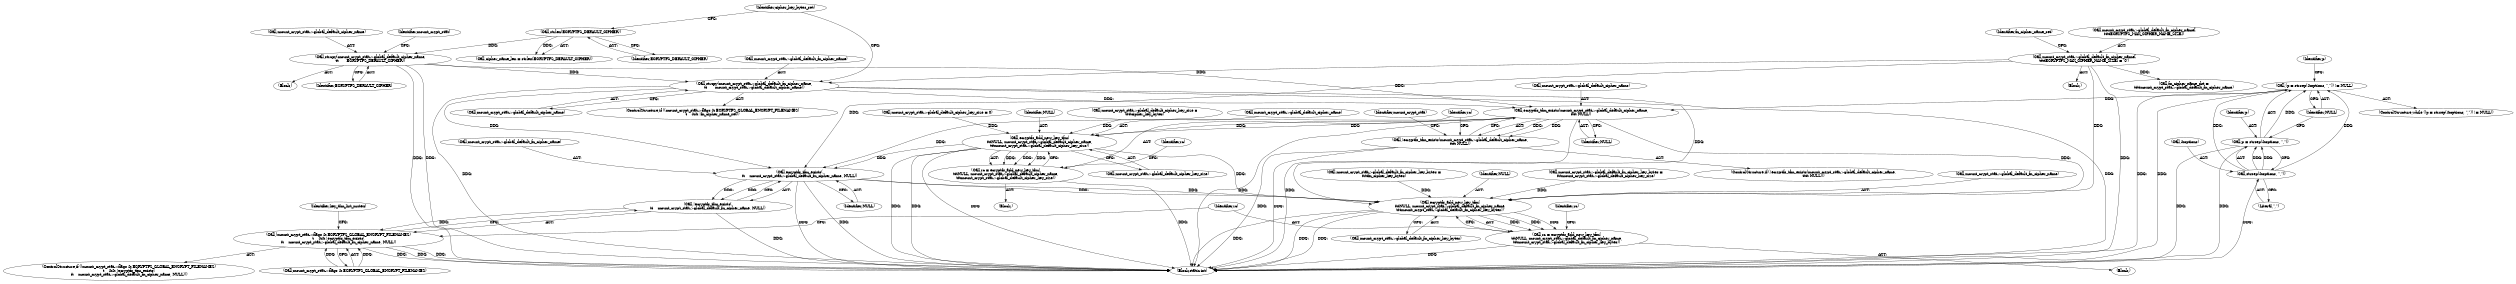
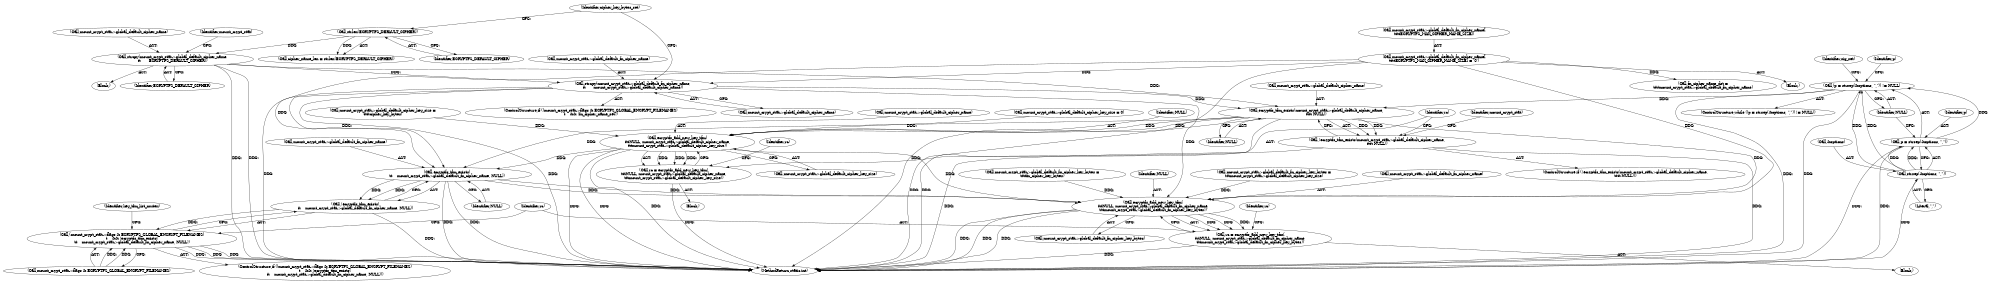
  digraph {
    n1 [label="(Call,ecryptfs_tfm_exists(mount_crypt_stat->global_default_cipher_name,\n\t\t\t\t NULL))"]
    n2 [label="(Call,!ecryptfs_tfm_exists(mount_crypt_stat->global_default_cipher_name,\n\t\t\t\t NULL))"]
    n3 [label="(Call,ecryptfs_add_new_key_tfm(\n\t\t\tNULL, mount_crypt_stat->global_default_cipher_name,\n\t\t\tmount_crypt_stat->global_default_cipher_key_size))"]
    n4 [label="(Call,ecryptfs_tfm_exists(\n\t\t    mount_crypt_stat->global_default_fn_cipher_name, NULL))"]
    n5 [label="(Call,ecryptfs_add_new_key_tfm(\n\t\t\tNULL, mount_crypt_stat->global_default_fn_cipher_name,\n\t\t\tmount_crypt_stat->global_default_fn_cipher_key_bytes))"]
-   n6 [label="(Block,static int)"]
+   n6 [label="(MethodReturn,static int)"]
    n7 [label="(Identifier,NULL)"]
    n8 [label="(ControlStructure,if (!ecryptfs_tfm_exists(mount_crypt_stat->global_default_cipher_name,\n\t\t\t\t NULL)))"]
    n9 [label="(Call,rc = ecryptfs_add_new_key_tfm(\n\t\t\tNULL, mount_crypt_stat->global_default_cipher_name,\n\t\t\tmount_crypt_stat->global_default_cipher_key_size))"]
    n10 [label="(Call,mount_crypt_stat->global_default_cipher_key_size)"]
    n11 [label="(Call,!ecryptfs_tfm_exists(\n\t\t    mount_crypt_stat->global_default_fn_cipher_name, NULL))"]
    n12 [label="(Identifier,NULL)"]
    n13 [label="(Call,rc = ecryptfs_add_new_key_tfm(\n\t\t\tNULL, mount_crypt_stat->global_default_fn_cipher_name,\n\t\t\tmount_crypt_stat->global_default_fn_cipher_key_bytes))"]
    n14 [label="(Call,mount_crypt_stat->global_default_fn_cipher_key_bytes)"]
    n15 [label="(Call,strcpy(mount_crypt_stat->global_default_cipher_name,\n\t\t       ECRYPTFS_DEFAULT_CIPHER))"]
    n16 [label="(Call,strcpy(mount_crypt_stat->global_default_fn_cipher_name,\n\t\t       mount_crypt_stat->global_default_cipher_name))"]
    n17 [label="(Identifier,ECRYPTFS_DEFAULT_CIPHER)"]
    n18 [label="(Block,)"]
    n19 [label="(ControlStructure,if ((mount_crypt_stat->flags & ECRYPTFS_GLOBAL_ENCRYPT_FILENAMES)\n\t    && !fn_cipher_name_set))"]
    n20 [label="(Call,mount_crypt_stat->global_default_cipher_name)"]
    n21 [label="(Call,strlen(ECRYPTFS_DEFAULT_CIPHER))"]
    n22 [label="(Call,cipher_name_len = strlen(ECRYPTFS_DEFAULT_CIPHER))"]
    n23 [label="(Identifier,ECRYPTFS_DEFAULT_CIPHER)"]
    n24 [label="(Call,mount_crypt_stat->global_default_fn_cipher_name[\n\t\t\t\tECRYPTFS_MAX_CIPHER_NAME_SIZE] = '\0')"]
    n25 [label="(Call,fn_cipher_name_dst =\n\t\t\t\tmount_crypt_stat->global_default_fn_cipher_name)"]
    n26 [label="(Block,)"]
    n27 [label="(Call,(p = strsep(&options, \",\")) != NULL)"]
    n28 [label="(Identifier,NULL)"]
    n29 [label="(ControlStructure,while ((p = strsep(&options, \",\")) != NULL))"]
    n30 [label="(Call,p = strsep(&options, \",\"))"]
    n31 [label="(Call,strsep(&options, \",\"))"]
    n32 [label="(Literal,\",\")"]
    n33 [label="(Block,)"]
    n34 [label="(Call,(mount_crypt_stat->flags & ECRYPTFS_GLOBAL_ENCRYPT_FILENAMES)\n\t    && !ecryptfs_tfm_exists(\n\t\t    mount_crypt_stat->global_default_fn_cipher_name, NULL))"]
    n35 [label="(Call,mount_crypt_stat->flags & ECRYPTFS_GLOBAL_ENCRYPT_FILENAMES)"]
    n36 [label="(ControlStructure,if ((mount_crypt_stat->flags & ECRYPTFS_GLOBAL_ENCRYPT_FILENAMES)\n\t    && !ecryptfs_tfm_exists(\n\t\t    mount_crypt_stat->global_default_fn_cipher_name, NULL)))"]
    n37 [label="(Block,)"]
    n38 [label="(Identifier,p)"]
    n39 [label="(Identifier,cipher_key_bytes_set)"]
    n40 [label="(Identifier,key_tfm_list_mutex)"]
    n41 [label="(Identifier,rc)"]
    n42 [label="(Call,mount_crypt_stat->global_default_fn_cipher_name)"]
    n43 [label="(Call,mount_crypt_stat->global_default_fn_cipher_key_bytes =\n\t\t\t\tfn_cipher_key_bytes)"]
    n44 [label="(Call,mount_crypt_stat->global_default_cipher_key_size =\n\t\t\t\tcipher_key_bytes)"]
    n45 [label="(Call,mount_crypt_stat->global_default_cipher_name)"]
-   n47 [label="(Identifier,fn_cipher_name_set)"]
+   n46 [label="(Identifier,sig_set)"]
    n48 [label="(Identifier,rc)"]
    n49 [label="(Call,&options)"]
    n50 [label="(Call,mount_crypt_stat->global_default_fn_cipher_name)"]
    n51 [label="(Identifier,rc)"]
    n52 [label="(Identifier,rc)"]
    n53 [label="(Call,mount_crypt_stat->global_default_fn_cipher_name[\n\t\t\t\tECRYPTFS_MAX_CIPHER_NAME_SIZE])"]
    n54 [label="(Call,mount_crypt_stat->global_default_cipher_name)"]
    n55 [label="(Identifier,p)"]
    n56 [label="(Identifier,mount_crypt_stat)"]
    n57 [label="(Identifier,NULL)"]
    n58 [label="(Call,mount_crypt_stat->global_default_cipher_name)"]
    n59 [label="(Call,mount_crypt_stat->global_default_cipher_key_size = 0)"]
    n60 [label="(Identifier,mount_crypt_stat)"]
    n61 [label="(Identifier,NULL)"]
    n62 [label="(Call,mount_crypt_stat->global_default_fn_cipher_key_bytes =\n\t\t\tmount_crypt_stat->global_default_cipher_key_size)"]
    n63 [label="(Call,mount_crypt_stat->global_default_fn_cipher_name)"]
    n1 -> n2 [label="AST: "]
    n1 -> n2 [label="DDG: "]
    n1 -> n2 [label="DDG: "]
    n1 -> n3 [label="DDG: "]
    n1 -> n3 [label="DDG: "]
    n1 -> n4 [label="DDG: "]
    n1 -> n5 [label="DDG: "]
    n1 -> n6 [label="DDG: "]
    n1 -> n6 [label="DDG: "]
    n1 -> n7 [label="CFG: "]
    n2 -> n1 [label="CFG: "]
    n2 -> n6 [label="DDG: "]
    n2 -> n6 [label="DDG: "]
    n2 -> n8 [label="AST: "]
    n3 -> n4 [label="DDG: "]
    n3 -> n5 [label="DDG: "]
    n3 -> n6 [label="DDG: "]
    n3 -> n6 [label="DDG: "]
    n3 -> n6 [label="DDG: "]
    n3 -> n9 [label="AST: "]
    n3 -> n9 [label="DDG: "]
    n3 -> n9 [label="DDG: "]
    n3 -> n9 [label="DDG: "]
    n3 -> n10 [label="CFG: "]
    n4 -> n5 [label="DDG: "]
    n4 -> n5 [label="DDG: "]
    n4 -> n6 [label="DDG: "]
    n4 -> n6 [label="DDG: "]
    n4 -> n11 [label="AST: "]
    n4 -> n11 [label="DDG: "]
    n4 -> n11 [label="DDG: "]
    n4 -> n12 [label="CFG: "]
    n5 -> n6 [label="DDG: "]
    n5 -> n6 [label="DDG: "]
    n5 -> n6 [label="DDG: "]
    n5 -> n13 [label="AST: "]
    n5 -> n13 [label="DDG: "]
    n5 -> n13 [label="DDG: "]
    n5 -> n13 [label="DDG: "]
    n5 -> n14 [label="CFG: "]
    n7 -> n1 [label="AST: "]
    n9 -> n3 [label="CFG: "]
    n9 -> n6 [label="DDG: "]
    n9 -> n33 [label="AST: "]
    n10 -> n3 [label="AST: "]
    n11 -> n4 [label="CFG: "]
    n11 -> n6 [label="DDG: "]
    n11 -> n34 [label="AST: "]
    n11 -> n34 [label="DDG: "]
    n12 -> n4 [label="AST: "]
    n13 -> n5 [label="CFG: "]
    n13 -> n6 [label="DDG: "]
    n13 -> n37 [label="AST: "]
    n14 -> n5 [label="AST: "]
    n15 -> n1 [label="DDG: "]
    n15 -> n6 [label="DDG: "]
    n15 -> n6 [label="DDG: "]
    n15 -> n16 [label="DDG: "]
    n15 -> n17 [label="CFG: "]
    n15 -> n18 [label="AST: "]
    n16 -> n1 [label="DDG: "]
    n16 -> n4 [label="DDG: "]
    n16 -> n5 [label="DDG: "]
    n16 -> n6 [label="DDG: "]
    n16 -> n6 [label="DDG: "]
    n16 -> n19 [label="AST: "]
    n16 -> n20 [label="CFG: "]
    n17 -> n15 [label="AST: "]
    n20 -> n16 [label="AST: "]
    n21 -> n15 [label="DDG: "]
    n21 -> n22 [label="AST: "]
    n21 -> n22 [label="DDG: "]
    n21 -> n23 [label="CFG: "]
    n23 -> n21 [label="AST: "]
    n24 -> n4 [label="DDG: "]
    n24 -> n5 [label="DDG: "]
    n24 -> n6 [label="DDG: "]
    n24 -> n16 [label="DDG: "]
    n24 -> n25 [label="DDG: "]
    n24 -> n26 [label="AST: "]
    n27 -> n1 [label="DDG: "]
    n27 -> n6 [label="DDG: "]
    n27 -> n6 [label="DDG: "]
    n27 -> n28 [label="CFG: "]
    n27 -> n29 [label="AST: "]
    n28 -> n27 [label="AST: "]
    n28 -> n30 [label="CFG: "]
    n30 -> n6 [label="DDG: "]
    n30 -> n6 [label="DDG: "]
    n30 -> n27 [label="AST: "]
    n30 -> n27 [label="DDG: "]
    n30 -> n31 [label="CFG: "]
    n31 -> n6 [label="DDG: "]
    n31 -> n27 [label="DDG: "]
    n31 -> n27 [label="DDG: "]
    n31 -> n30 [label="AST: "]
    n31 -> n30 [label="DDG: "]
    n31 -> n30 [label="DDG: "]
    n31 -> n32 [label="CFG: "]
    n32 -> n31 [label="AST: "]
    n34 -> n6 [label="DDG: "]
    n34 -> n6 [label="DDG: "]
    n34 -> n6 [label="DDG: "]
    n34 -> n11 [label="CFG: "]
    n34 -> n35 [label="CFG: "]
    n34 -> n36 [label="AST: "]
    n35 -> n34 [label="AST: "]
    n35 -> n34 [label="DDG: "]
    n35 -> n34 [label="DDG: "]
    n38 -> n30 [label="AST: "]
    n39 -> n16 [label="CFG: "]
    n39 -> n21 [label="CFG: "]
    n40 -> n34 [label="CFG: "]
    n41 -> n13 [label="AST: "]
    n41 -> n34 [label="CFG: "]
    n42 -> n16 [label="AST: "]
    n43 -> n5 [label="DDG: "]
    n44 -> n3 [label="DDG: "]
    n45 -> n3 [label="AST: "]
-   n47 -> n24 [label="CFG: "]
+   n46 -> n27 [label="CFG: "]
    n48 -> n9 [label="CFG: "]
    n49 -> n31 [label="AST: "]
    n50 -> n4 [label="AST: "]
    n51 -> n13 [label="CFG: "]
    n52 -> n2 [label="CFG: "]
    n52 -> n9 [label="AST: "]
    n53 -> n24 [label="AST: "]
    n54 -> n15 [label="AST: "]
    n55 -> n27 [label="CFG: "]
    n56 -> n2 [label="CFG: "]
    n57 -> n5 [label="AST: "]
    n58 -> n1 [label="AST: "]
    n59 -> n3 [label="DDG: "]
    n60 -> n15 [label="CFG: "]
    n61 -> n3 [label="AST: "]
    n62 -> n5 [label="DDG: "]
    n63 -> n5 [label="AST: "]
  }
